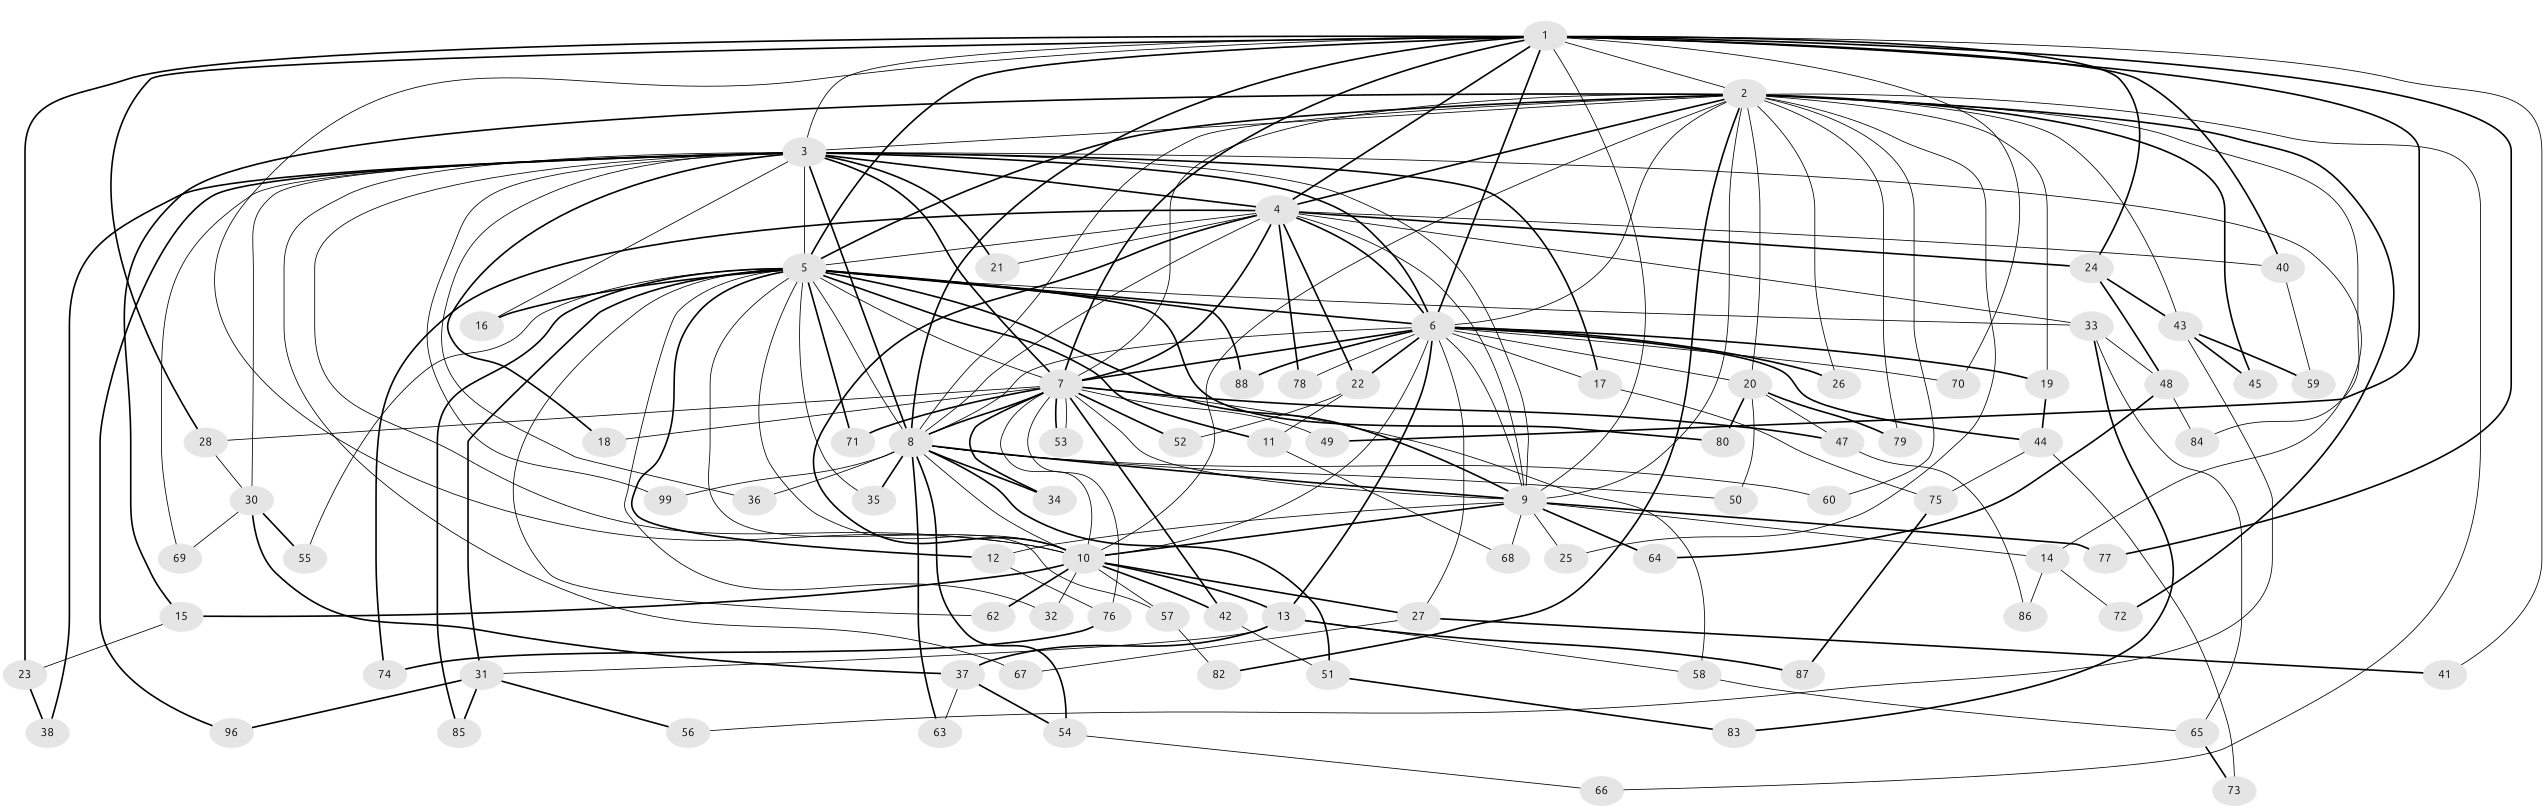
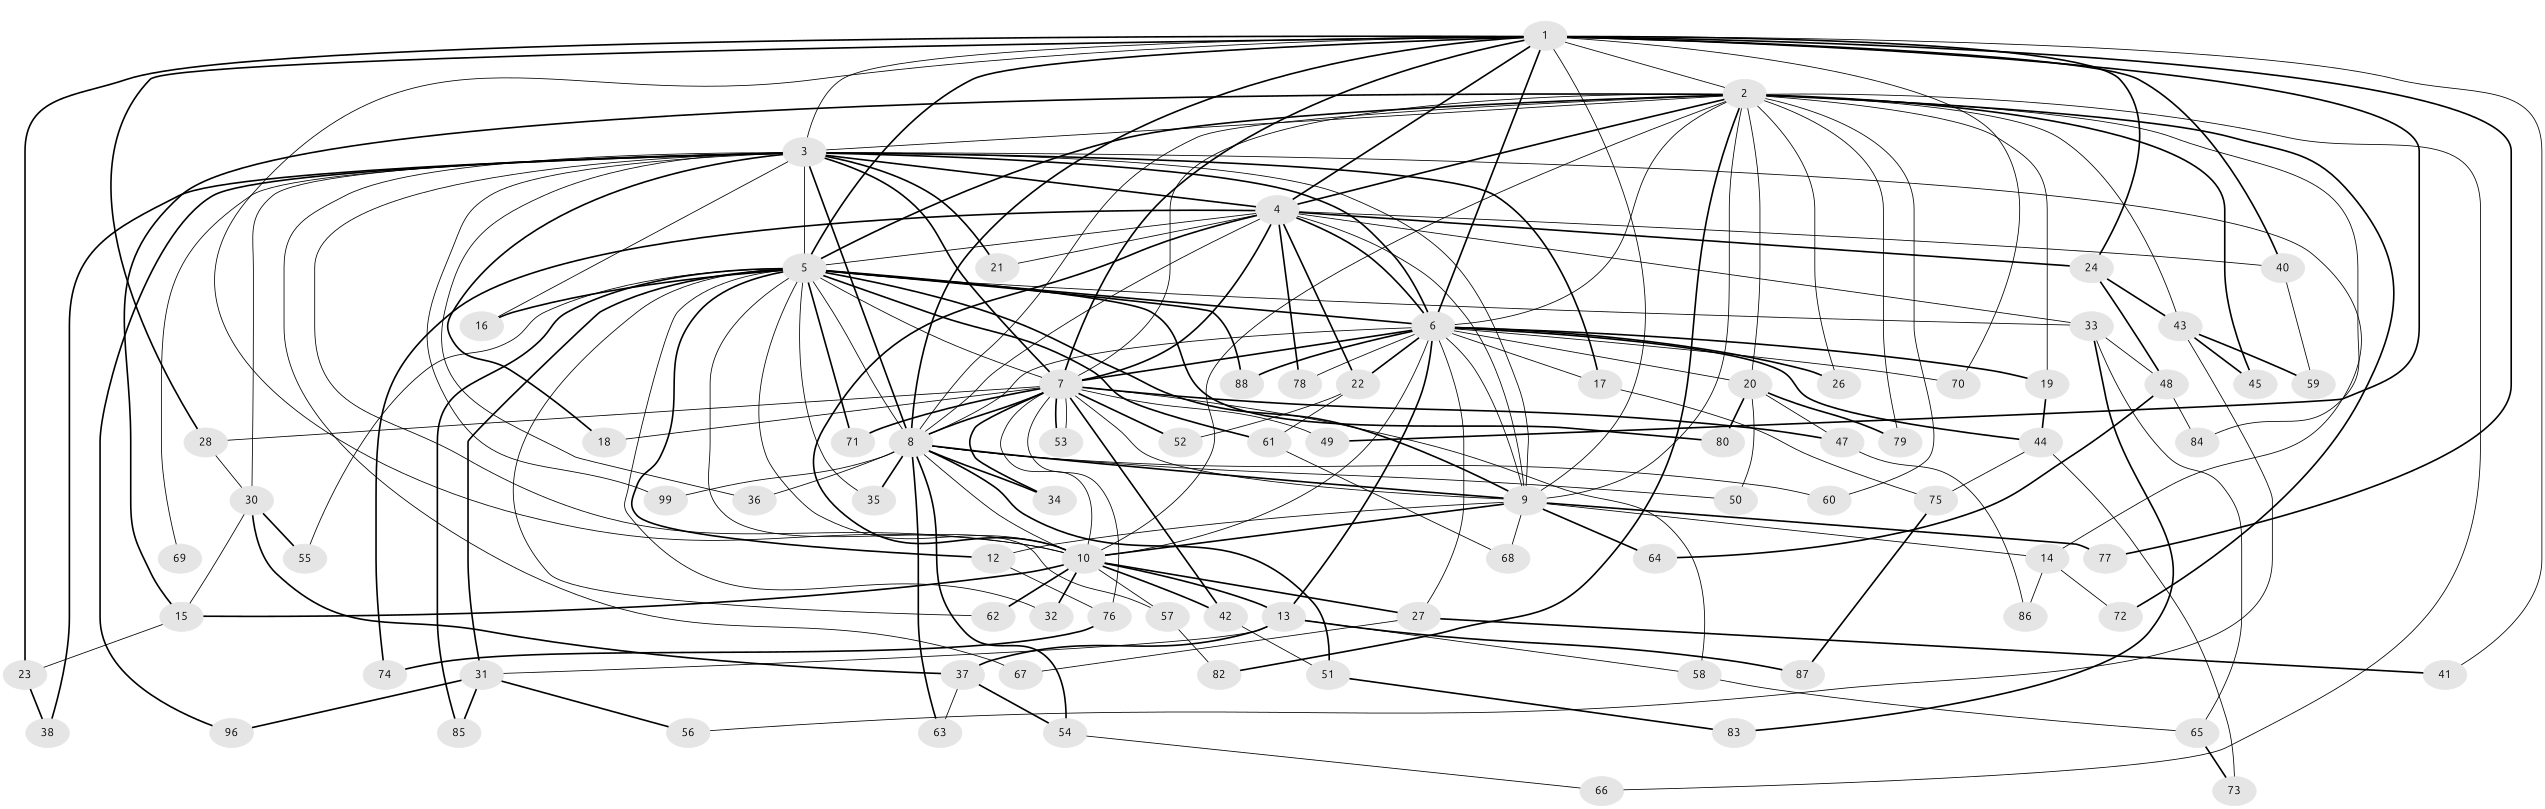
  graph {
    fontname=Ubuntu
    node [color=gray90 fontname=Ubuntu style=filled]
    edge [fontname=Ubuntu style=solid]
    1
    2
    3
    4
    5
    6
    7
    8
    9
    10
    23
    24
    28
    40
    41
    49
    70
    77
    15
    19
    20
-   25
    26
    43
    45
    60
    66
    72
    79
    82
    84
    14
    16
    17
    18
    21
    n37 [label=99]
    30
    36
    38
    n41 [label=96]
    67
    69
    22
    33
    74
    78
    12
    31
    32
    35
    55
    57
-   61 [label=11]
+   61
    62
    71
    80
    n58 [label=88]
    85
    13
    27
    44
    34
    42
    47
    52
    53
    58
    76
    50
    51
    54
    63
    64
    68
    48
    59
    56
    86
    75
    37
    65
    83
    87
    73
    1 -- 2
    1 -- 3
    1 -- 4 [style=bold]
    1 -- 5 [style=bold]
    1 -- 6 [style=bold]
    1 -- 7 [style=bold]
    1 -- 8 [style=bold]
    1 -- 9
    1 -- 10
    1 -- 23 [style=bold]
    1 -- 24 [style=bold]
    1 -- 28 [style=bold]
    1 -- 40 [style=bold]
    1 -- 41
    1 -- 49 [style=bold]
    1 -- 70
    1 -- 77 [style=bold]
    2 -- 3
    2 -- 4 [style=bold]
    2 -- 5 [style=bold]
    2 -- 6
    2 -- 7
    2 -- 8
    2 -- 9
    2 -- 10
    2 -- 15 [style=bold]
    2 -- 19
    2 -- 20
-   2 -- 25
    2 -- 26
    2 -- 43
    2 -- 45 [style=bold]
    2 -- 60
    2 -- 66
    2 -- 72 [style=bold]
    2 -- 79
    2 -- 82 [style=bold]
    2 -- 84
    3 -- 4 [style=bold]
    3 -- 5
    3 -- 6 [style=bold]
    3 -- 7 [style=bold]
    3 -- 8 [style=bold]
    3 -- 9
    3 -- 10
    3 -- 14
    3 -- 16
    3 -- 17 [style=bold]
    3 -- 18 [style=bold]
    3 -- 21 [style=bold]
    3 -- n37
    3 -- 30
    3 -- 36
    3 -- 38 [style=bold]
    3 -- n41 [style=bold]
    3 -- 67
    3 -- 69
    4 -- 5
    4 -- 6 [style=bold]
    4 -- 7 [style=bold]
    4 -- 8
    4 -- 9
    4 -- 10 [style=bold]
    4 -- 24 [style=bold]
    4 -- 40
    4 -- 21
    4 -- 22 [style=bold]
    4 -- 33
    4 -- 74 [style=bold]
    4 -- 78 [style=bold]
    5 -- 6 [style=bold]
    5 -- 7
    5 -- 8
    5 -- 9 [style=bold]
    5 -- 10
    5 -- 16 [style=bold]
    5 -- 33
    5 -- 12 [style=bold]
    5 -- 31 [style=bold]
    5 -- 32
    5 -- 35
    5 -- 55
    5 -- 57
    5 -- 61 [style=bold]
    5 -- 62
    5 -- 71 [style=bold]
    5 -- 80 [style=bold]
    5 -- n58 [style=bold]
    5 -- 85 [style=bold]
    6 -- 7 [style=bold]
    6 -- 8
    6 -- 9
    6 -- 10
    6 -- 70
    6 -- 19 [style=bold]
    6 -- 20
    6 -- 26 [style=bold]
    6 -- 17
    6 -- 22 [style=bold]
    6 -- 78
    6 -- n58 [style=bold]
    6 -- 13 [style=bold]
    6 -- 27
    6 -- 44 [style=bold]
    7 -- 8 [style=bold]
    7 -- 9
    7 -- 10
    7 -- 28
    7 -- 49
    7 -- 18
    7 -- 71 [style=bold]
    7 -- 34 [style=bold]
    7 -- 42 [style=bold]
    7 -- 47 [style=bold]
    7 -- 52 [style=bold]
    7 -- 53 [style=bold]
    7 -- 53
    7 -- 58
    7 -- 76
    8 -- 9 [style=bold]
    8 -- 10
    8 -- 60
    8 -- n37
    8 -- 36
    8 -- 35 [style=bold]
    8 -- 34 [style=bold]
    8 -- 50
    8 -- 51 [style=bold]
    8 -- 54 [style=bold]
    8 -- 63 [style=bold]
    9 -- 10 [style=bold]
    9 -- 77 [style=bold]
-   9 -- 25
    9 -- 14
    9 -- 12
    9 -- 64 [style=bold]
    9 -- 68
    10 -- 15 [style=bold]
-   10 -- 32
+   10 -- 32 [style=bold]
    10 -- 57
    10 -- 62 [style=bold]
    10 -- 13 [style=bold]
    10 -- 27 [style=bold]
    10 -- 42 [style=bold]
    23 -- 38 [style=bold]
    24 -- 43 [style=bold]
    24 -- 48 [style=bold]
    28 -- 30
    40 -- 59
    15 -- 23
    19 -- 44 [style=bold]
    20 -- 79 [style=bold]
    20 -- 80 [style=bold]
    20 -- 47
    20 -- 50
    43 -- 45 [style=bold]
    43 -- 59 [style=bold]
    43 -- 56
    14 -- 72
    14 -- 86
    17 -- 75
-   30 -- 69
+   30 -- 15
    30 -- 55 [style=bold]
    30 -- 37 [style=bold]
    22 -- 61
    22 -- 52
    33 -- 48
    33 -- 65
    33 -- 83 [style=bold]
    12 -- 76
    31 -- n41 [style=bold]
    31 -- 85 [style=bold]
    31 -- 56 [style=bold]
    57 -- 82
    61 -- 68
    13 -- 31
    13 -- 58
    13 -- 37 [style=bold]
    13 -- 87 [style=bold]
    27 -- 41 [style=bold]
    27 -- 67
    44 -- 75
    44 -- 73
    42 -- 51
    47 -- 86
    58 -- 65
    76 -- 74 [style=bold]
    51 -- 83 [style=bold]
    54 -- 66
    48 -- 84
    48 -- 64 [style=bold]
    75 -- 87 [style=bold]
    37 -- 54 [style=bold]
    37 -- 63
    65 -- 73 [style=bold]
  }
